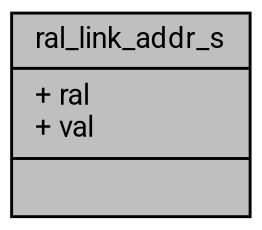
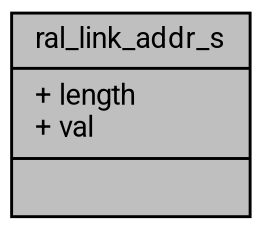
  digraph {
    fontname=Roboto
-   n1 [color=black fillcolor=grey75 fontcolor=black fontname=Roboto fontsize=10 height=0.2 label="{ral_link_addr_s\n|+ ral\l+ val\l|}" shape=record style=filled width=0.4]
+   n1 [color=black fillcolor=grey75 fontcolor=black fontname=Roboto fontsize=10 height=0.2 label="{ral_link_addr_s\n|+ length\l+ val\l|}" shape=record style=filled width=0.4]
  }
